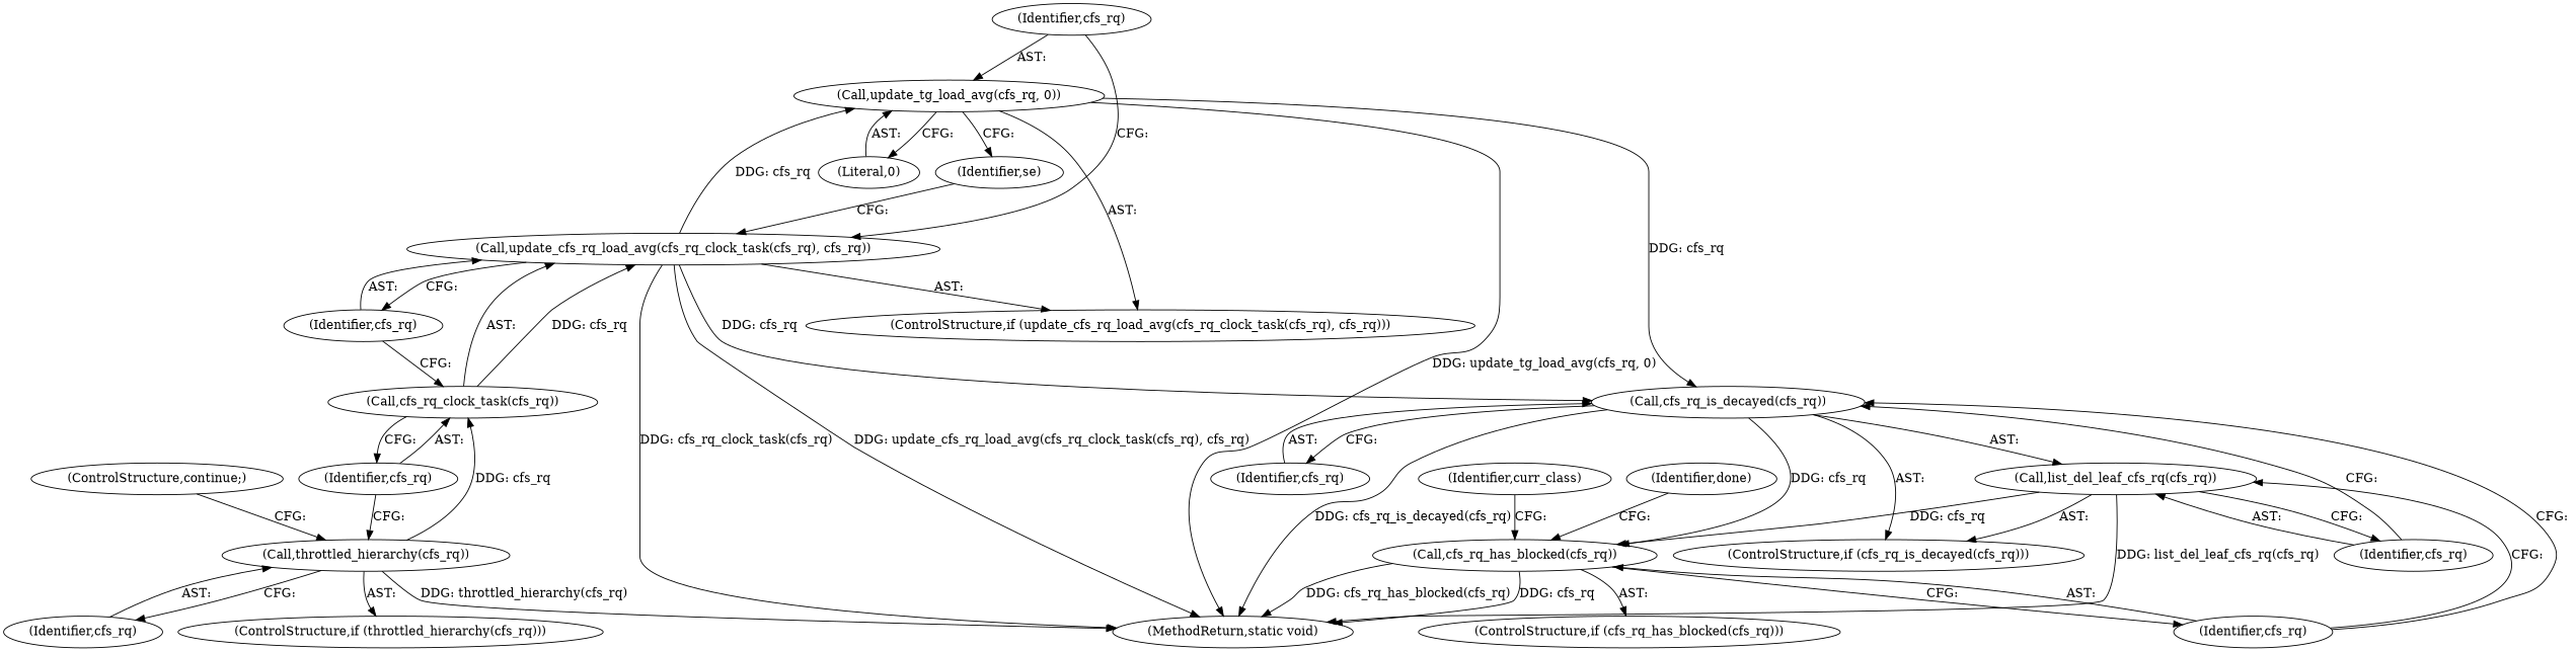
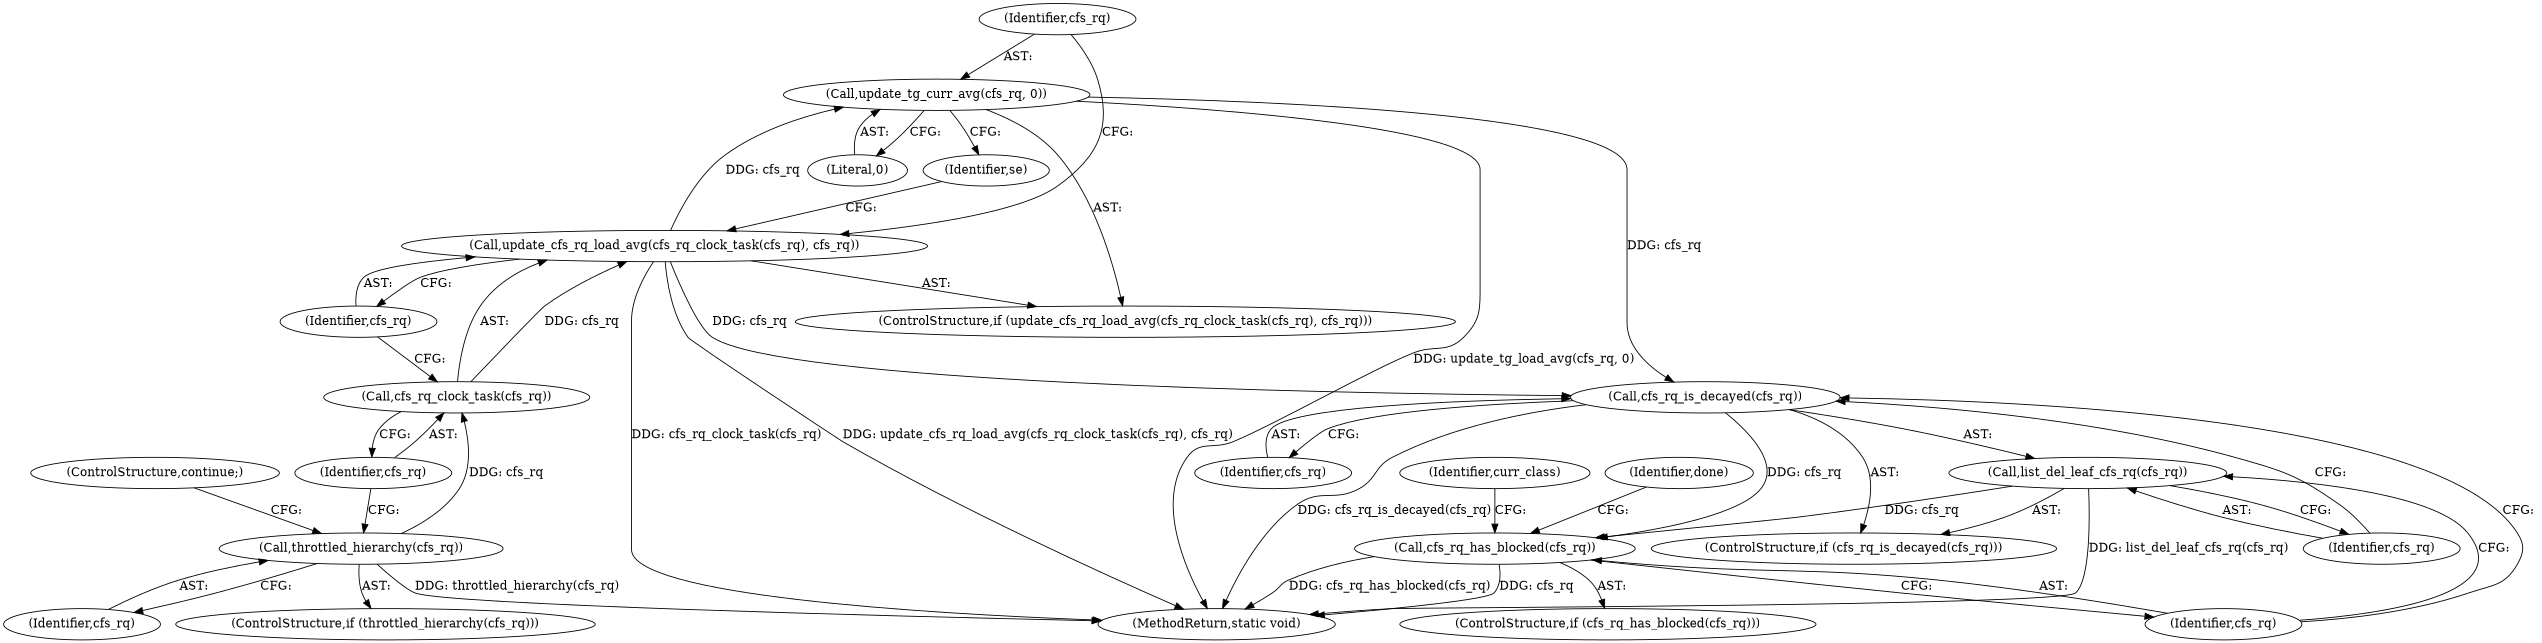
  digraph {
-   n1 [label="(Call,update_tg_load_avg(cfs_rq, 0))"]
+   n1 [label="(Call,update_tg_curr_avg(cfs_rq, 0))"]
    n2 [label="(Call,cfs_rq_is_decayed(cfs_rq))"]
    n3 [label="(ControlStructure,if (update_cfs_rq_load_avg(cfs_rq_clock_task(cfs_rq), cfs_rq)))"]
    n4 [label="(MethodReturn,static void)"]
    n5 [label="(Literal,0)"]
    n6 [label="(Identifier,se)"]
    n7 [label="(Call,list_del_leaf_cfs_rq(cfs_rq))"]
    n8 [label="(Call,cfs_rq_has_blocked(cfs_rq))"]
    n9 [label="(Identifier,cfs_rq)"]
    n10 [label="(ControlStructure,if (cfs_rq_is_decayed(cfs_rq)))"]
    n11 [label="(Call,update_cfs_rq_load_avg(cfs_rq_clock_task(cfs_rq), cfs_rq))"]
    n12 [label="(Identifier,cfs_rq)"]
    n13 [label="(Call,cfs_rq_clock_task(cfs_rq))"]
    n14 [label="(Identifier,cfs_rq)"]
    n15 [label="(Call,throttled_hierarchy(cfs_rq))"]
    n16 [label="(ControlStructure,if (throttled_hierarchy(cfs_rq)))"]
    n17 [label="(Identifier,cfs_rq)"]
    n18 [label="(Identifier,cfs_rq)"]
    n19 [label="(Identifier,cfs_rq)"]
    n20 [label="(ControlStructure,if (cfs_rq_has_blocked(cfs_rq)))"]
    n21 [label="(Identifier,curr_class)"]
    n22 [label="(ControlStructure,continue;)"]
    n23 [label="(Identifier,cfs_rq)"]
    n24 [label="(Identifier,done)"]
    n1 -> n2 [label="DDG: cfs_rq"]
    n1 -> n3 [label="AST: "]
    n1 -> n4 [label="DDG: update_tg_load_avg(cfs_rq, 0)"]
    n1 -> n5 [label="CFG: "]
    n1 -> n6 [label="CFG: "]
    n2 -> n4 [label="DDG: cfs_rq_is_decayed(cfs_rq)"]
    n2 -> n7 [label="AST: "]
    n2 -> n8 [label="DDG: cfs_rq"]
    n2 -> n9 [label="CFG: "]
    n2 -> n10 [label="AST: "]
    n5 -> n1 [label="AST: "]
    n6 -> n11 [label="CFG: "]
    n7 -> n4 [label="DDG: list_del_leaf_cfs_rq(cfs_rq)"]
    n7 -> n8 [label="DDG: cfs_rq"]
    n7 -> n10 [label="AST: "]
    n7 -> n18 [label="CFG: "]
    n8 -> n4 [label="DDG: cfs_rq"]
    n8 -> n4 [label="DDG: cfs_rq_has_blocked(cfs_rq)"]
    n8 -> n19 [label="CFG: "]
    n8 -> n20 [label="AST: "]
    n9 -> n2 [label="AST: "]
    n11 -> n1 [label="DDG: cfs_rq"]
    n11 -> n2 [label="DDG: cfs_rq"]
    n11 -> n3 [label="AST: "]
    n11 -> n4 [label="DDG: update_cfs_rq_load_avg(cfs_rq_clock_task(cfs_rq), cfs_rq)"]
    n11 -> n4 [label="DDG: cfs_rq_clock_task(cfs_rq)"]
    n11 -> n12 [label="CFG: "]
    n12 -> n11 [label="AST: "]
    n12 -> n13 [label="CFG: "]
    n13 -> n11 [label="AST: "]
    n13 -> n11 [label="DDG: cfs_rq"]
    n13 -> n14 [label="CFG: "]
    n14 -> n13 [label="AST: "]
    n14 -> n15 [label="CFG: "]
    n15 -> n4 [label="DDG: throttled_hierarchy(cfs_rq)"]
    n15 -> n13 [label="DDG: cfs_rq"]
    n15 -> n16 [label="AST: "]
    n15 -> n17 [label="CFG: "]
    n17 -> n15 [label="AST: "]
    n18 -> n2 [label="CFG: "]
    n18 -> n7 [label="AST: "]
    n19 -> n2 [label="CFG: "]
    n19 -> n7 [label="CFG: "]
    n19 -> n8 [label="AST: "]
    n21 -> n8 [label="CFG: "]
    n22 -> n15 [label="CFG: "]
    n23 -> n1 [label="AST: "]
    n23 -> n11 [label="CFG: "]
    n24 -> n8 [label="CFG: "]
  }
